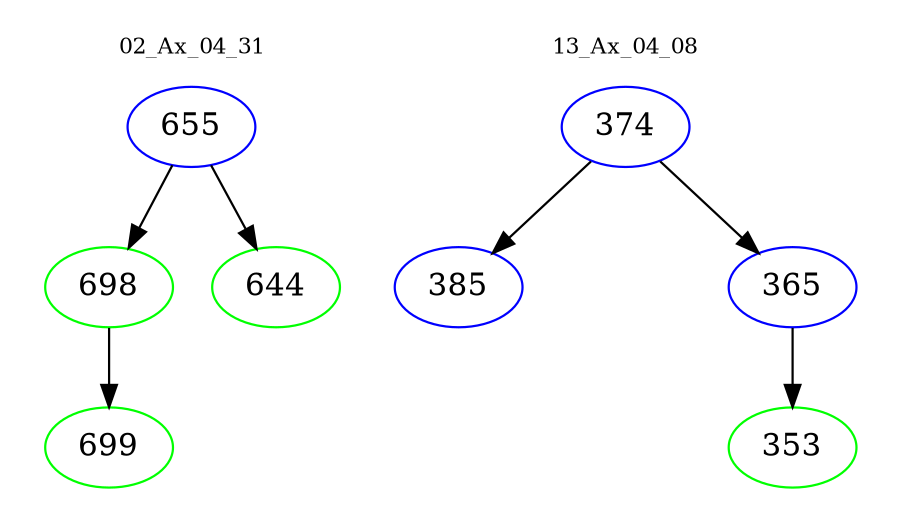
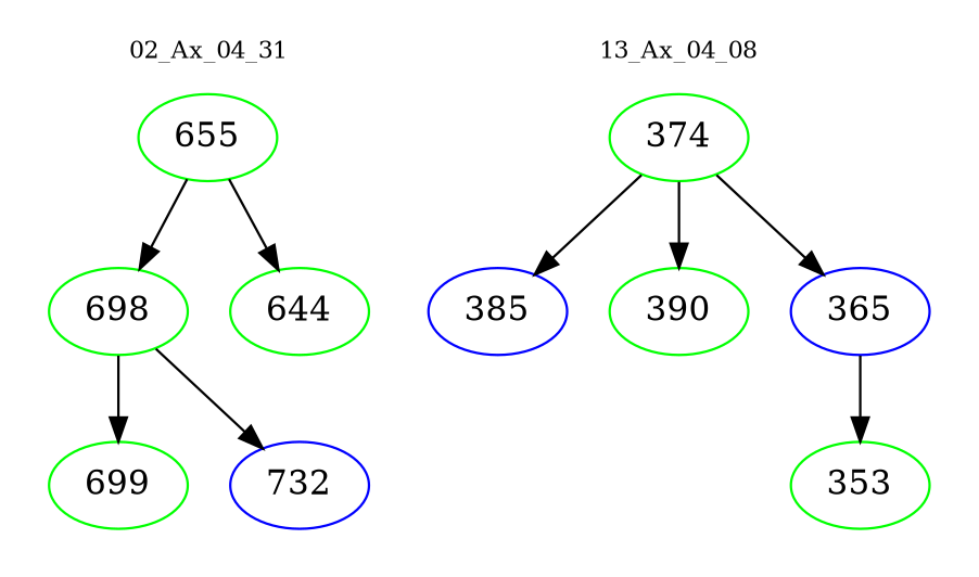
  digraph {
    fontname="DejaVu Serif"
    node [color=green fontname="DejaVu Serif"]
    edge [color=black fontname="DejaVu Serif"]
    n1 [label=698]
-   n2 [color=blue label=655]
+   n2 [label=655]
    n3 [label=699]
+   n4 [color=blue label=732]
    n5 [label=644]
-   n6 [color=blue label=374]
+   n6 [label=374]
    n7 [color=blue label=385]
+   n8 [label=390]
    n9 [color=blue label=365]
    n10 [label=353]
    subgraph cluster_1 {
      color=white
      fontsize=10
      label="02_Ax_04_31"
      n1
      n2
      n3
+     n4
      n5
    }
    subgraph cluster_2 {
      color=white
      fontsize=10
      label="13_Ax_04_08"
      n6
      n7
+     n8
      n9
      n10
    }
    n1 -> n3
+   n1 -> n4
    n2 -> n1
    n2 -> n5
    n6 -> n7
+   n6 -> n8
    n6 -> n9
    n9 -> n10
  }
